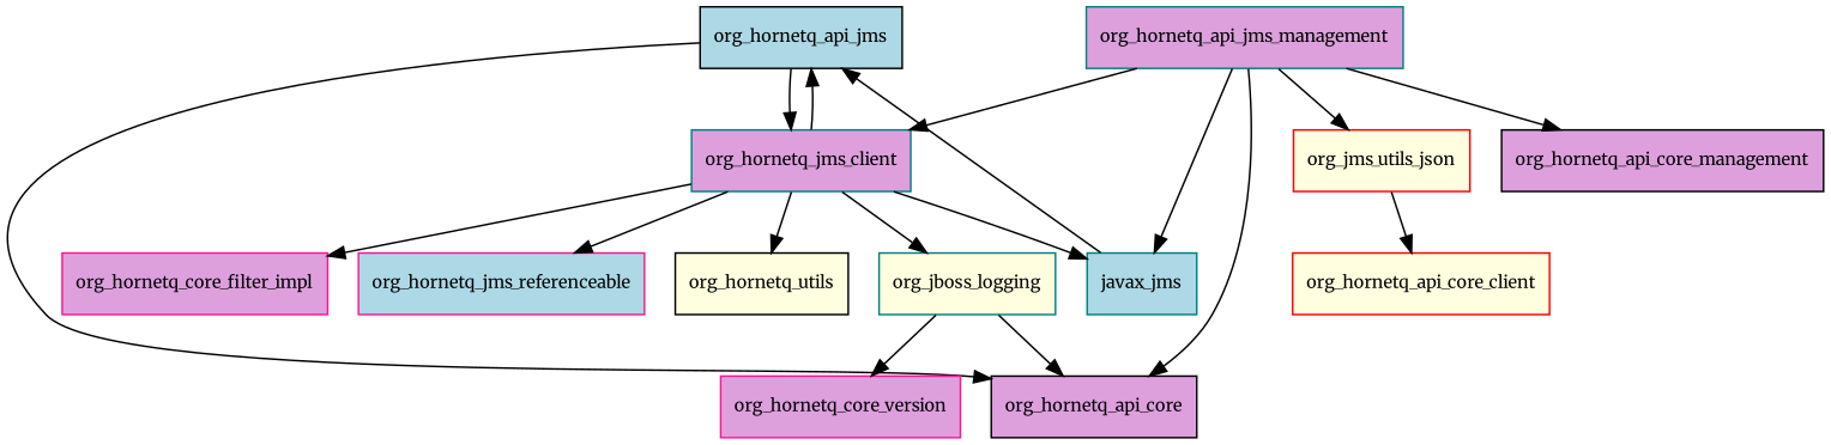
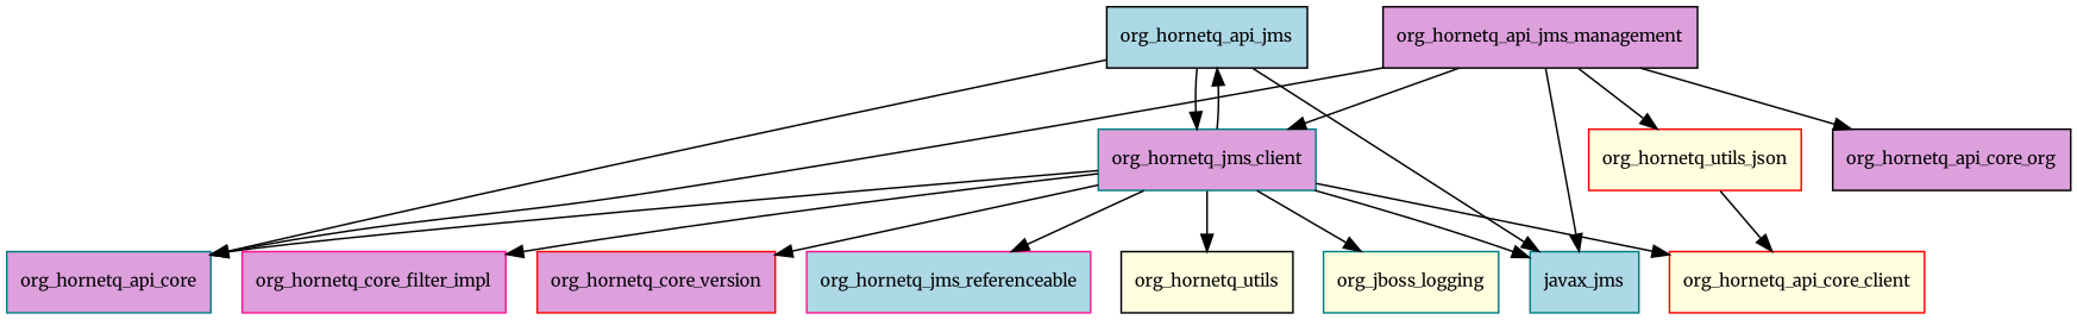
  digraph {
    fontname=Merriweather
    node [color=black fillcolor=plum fontname=Merriweather fontsize=10.0 shape=box style=filled]
    edge [fontname=Merriweather]
    org_hornetq_api_jms [fillcolor=lightblue]
    javax_jms [color=teal fillcolor=lightblue]
-   org_hornetq_api_core
+   org_hornetq_api_core [color=teal]
    org_hornetq_jms_client [color=teal]
    org_hornetq_api_core_client [color=red fillcolor=lightyellow]
    org_hornetq_core_filter_impl [color=deeppink]
-   org_hornetq_core_version [color=deeppink]
+   org_hornetq_core_version [color=red]
    org_hornetq_jms_referenceable [color=deeppink fillcolor=lightblue]
    org_hornetq_utils [fillcolor=lightyellow]
    org_jboss_logging [color=teal fillcolor=lightyellow]
-   org_hornetq_api_jms_management [color=teal]
-   org_hornetq_api_core_management
-   org_hornetq_utils_json [color=red fillcolor=lightyellow label=org_jms_utils_json]
-   javax_jms -> org_hornetq_api_jms
+   org_hornetq_api_jms_management
+   org_hornetq_api_core_management [label=org_hornetq_api_core_org]
+   org_hornetq_utils_json [color=red fillcolor=lightyellow]
+   org_hornetq_api_jms -> javax_jms
    org_hornetq_api_jms -> org_hornetq_api_core
    org_hornetq_api_jms -> org_hornetq_jms_client
    org_hornetq_jms_client -> org_hornetq_api_jms
    org_hornetq_jms_client -> javax_jms
-   org_jboss_logging -> org_hornetq_api_core
+   org_hornetq_jms_client -> org_hornetq_api_core
+   org_hornetq_jms_client -> org_hornetq_api_core_client
    org_hornetq_jms_client -> org_hornetq_core_filter_impl
-   org_jboss_logging -> org_hornetq_core_version
+   org_hornetq_jms_client -> org_hornetq_core_version
    org_hornetq_jms_client -> org_hornetq_jms_referenceable
    org_hornetq_jms_client -> org_hornetq_utils
    org_hornetq_jms_client -> org_jboss_logging
    org_hornetq_api_jms_management -> javax_jms
    org_hornetq_api_jms_management -> org_hornetq_api_core
    org_hornetq_api_jms_management -> org_hornetq_jms_client
    org_hornetq_api_jms_management -> org_hornetq_api_core_management
    org_hornetq_api_jms_management -> org_hornetq_utils_json
    org_hornetq_utils_json -> org_hornetq_api_core_client
  }
